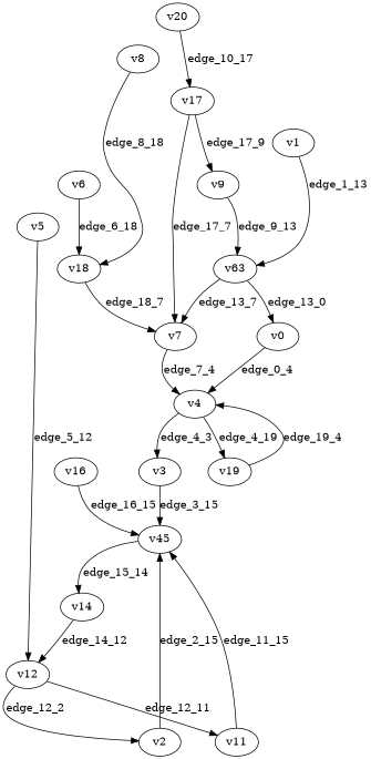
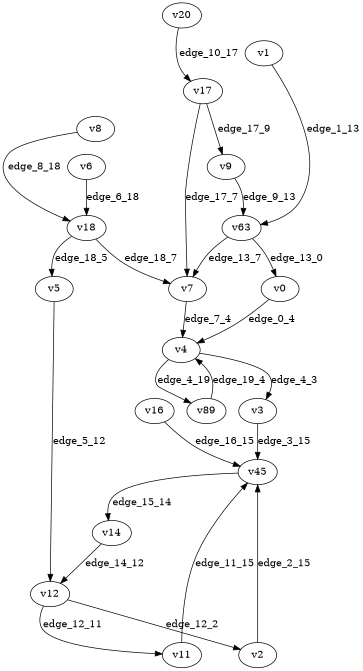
  digraph {
    node [player=0]
    v4 [player=-1]
    v0
    v3
-   v19
+   v19 [label=v89]
    v1 [player=1]
    n6 [label=v63 player=-1]
    v7
    n8 [label=v45 player=-1]
    v2
    v14 [player=1]
    v12 [player=-1]
    v5
    v11 [player=1]
    v6 [player=1]
    v18 [player=-1]
    v8 [player=1]
    v9 [player=1]
    n18 [label=v20]
    v17 [player=-1]
    v16 [player=1]
    v4 -> v3 [label=edge_4_3 probability=0.535673]
    v4 -> v19 [label=edge_4_19 probability=0.464327]
    v0 -> v4 [discount=0.429554 label=edge_0_4 weight=-9.738985]
    v3 -> n8 [discount=0.214989 label=edge_3_15 weight=4.795819]
    v19 -> v4 [discount=0.670044 label=edge_19_4 weight=-6.304518]
    v1 -> n6 [discount=0.155978 label=edge_1_13 weight=-1.127602]
    n6 -> v0 [label=edge_13_0 probability=0.641082]
    n6 -> v7 [label=edge_13_7 probability=0.358918]
    v7 -> v4 [discount=0.194799 label=edge_7_4 weight=-0.765675]
    n8 -> v14 [label=edge_15_14 probability=1.000000]
    v2 -> n8 [discount=0.460948 label=edge_2_15 weight=9.039087]
    v14 -> v12 [discount=0.819386 label=edge_14_12 weight=-2.371057]
    v12 -> v2 [label=edge_12_2 probability=0.604028]
    v12 -> v11 [label=edge_12_11 probability=0.395972]
    v5 -> v12 [discount=0.769900 label=edge_5_12 weight=-1.348594]
    v11 -> n8 [discount=0.888642 label=edge_11_15 weight=3.114336]
    v6 -> v18 [discount=0.412151 label=edge_6_18 weight=8.695397]
    v18 -> v7 [label=edge_18_7 probability=0.667877]
+   v18 -> v5 [label=edge_18_5 probability=0.332123]
    v8 -> v18 [discount=0.758281 label=edge_8_18 weight=-0.440267]
    v9 -> n6 [discount=0.318633 label=edge_9_13 weight=-7.604148]
    n18 -> v17 [discount=0.183227 label=edge_10_17 weight=-5.950428]
    v17 -> v7 [label=edge_17_7 probability=0.432480]
    v17 -> v9 [label=edge_17_9 probability=0.567520]
    v16 -> n8 [discount=0.250335 label=edge_16_15 weight=3.142723]
  }
